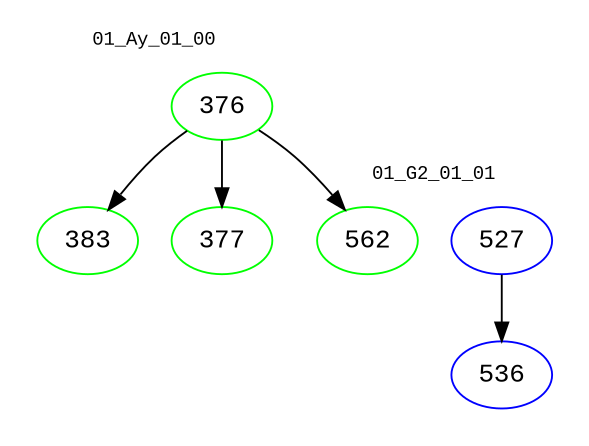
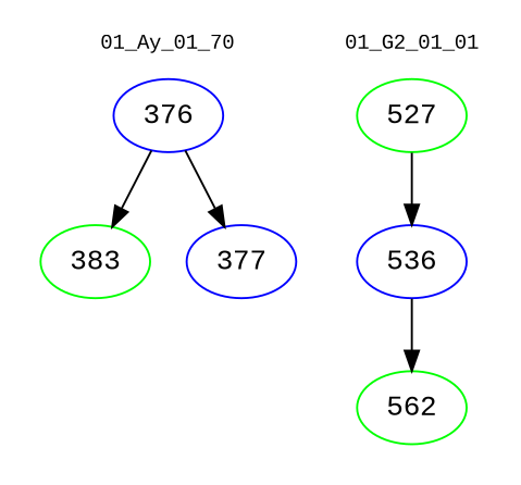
  digraph {
    fontname="Liberation Mono"
    node [color=green fontname="Liberation Mono"]
    edge [color=black fontname="Liberation Mono"]
    n1 [label=383]
-   n2 [label=376]
-   n3 [label=377]
-   n4 [color=blue label=527]
+   n2 [color=blue label=376]
+   n3 [color=blue label=377]
+   n4 [label=527]
    n5 [color=blue label=536]
    n6 [label=562]
    subgraph cluster_1 {
      color=white
      fontsize=10
-     label="01_Ay_01_00"
+     label="01_Ay_01_70"
      n1
      n2
      n3
    }
    subgraph cluster_2 {
      color=white
      fontsize=10
      label="01_G2_01_01"
      n4
      n5
      n6
    }
    n2 -> n1
    n2 -> n3
    n4 -> n5
-   n2 -> n6
+   n5 -> n6
  }
